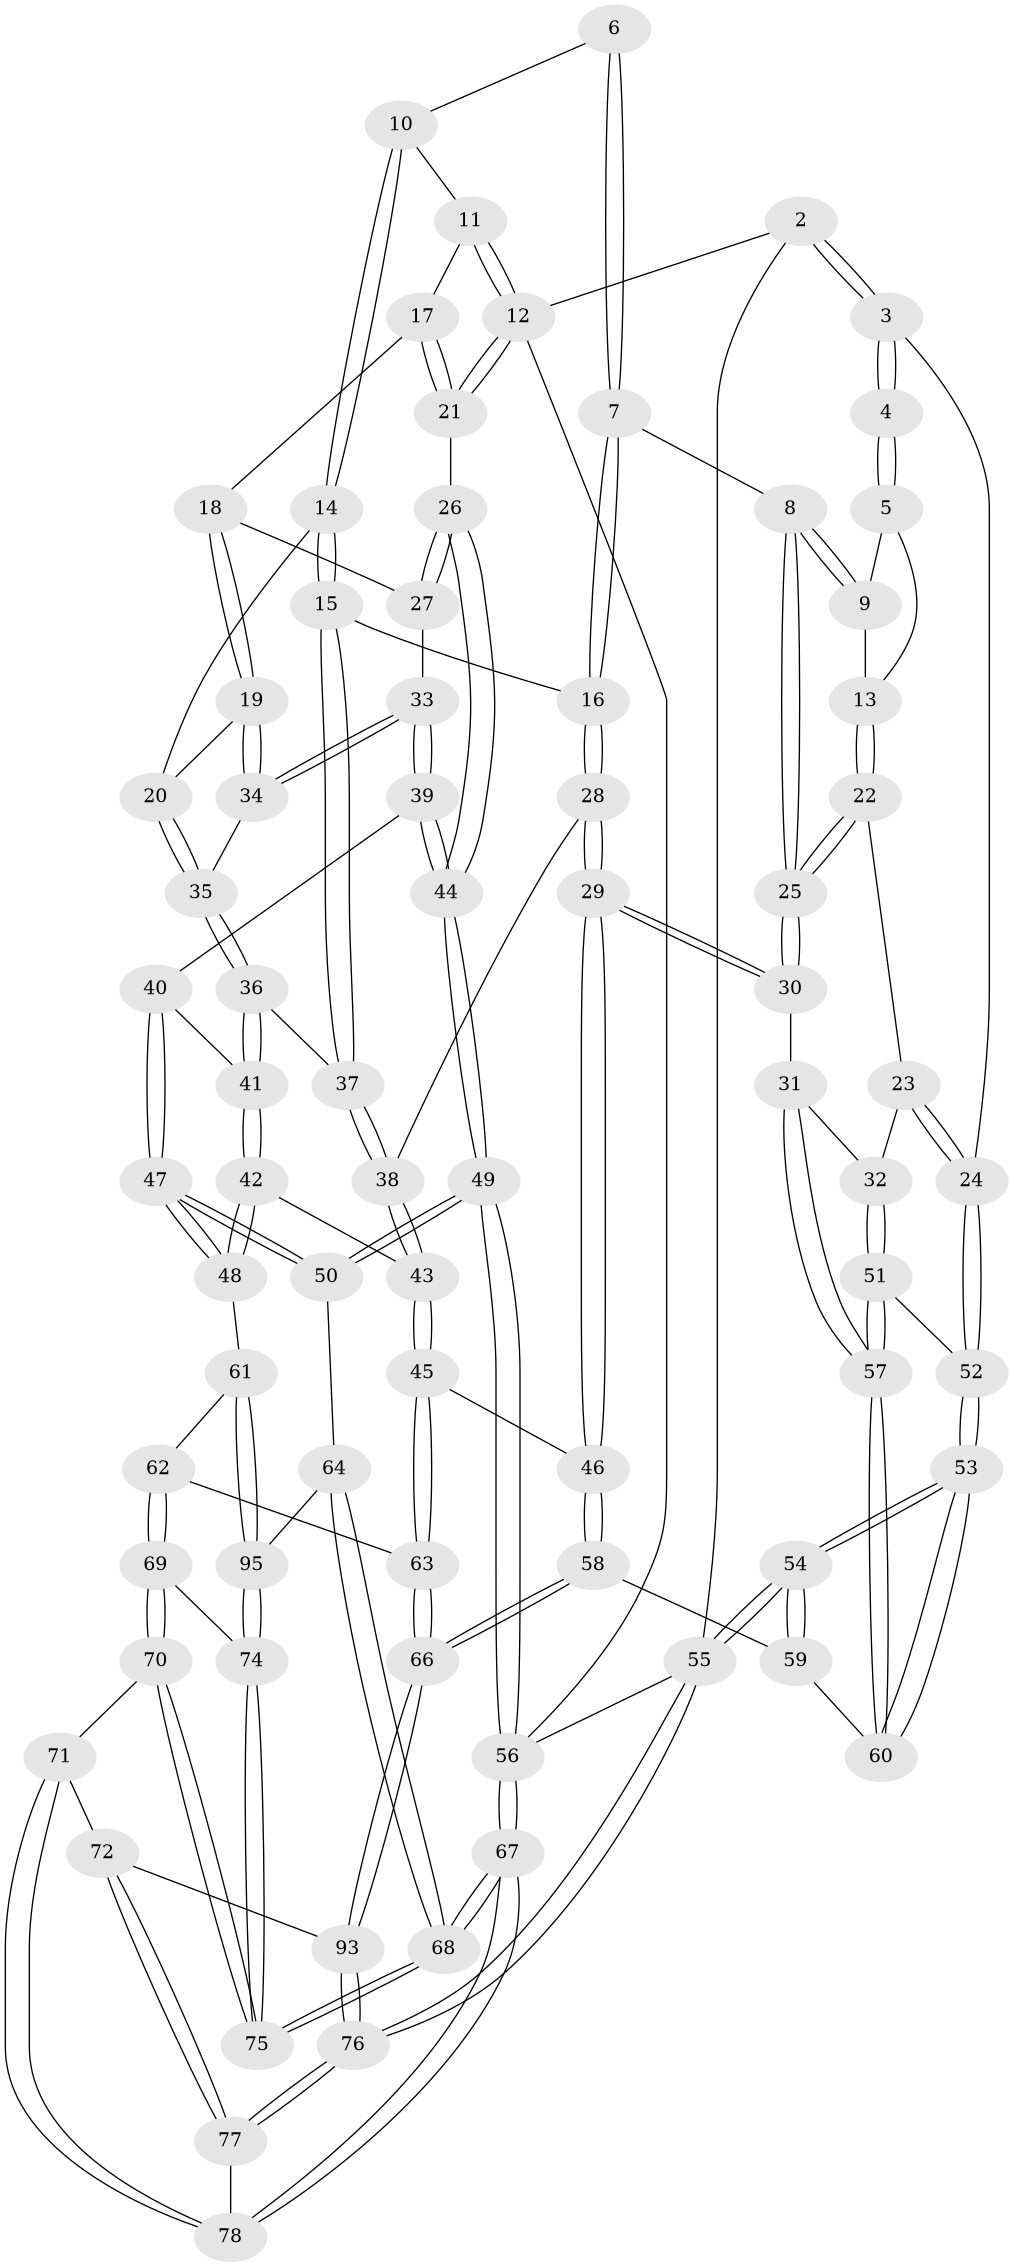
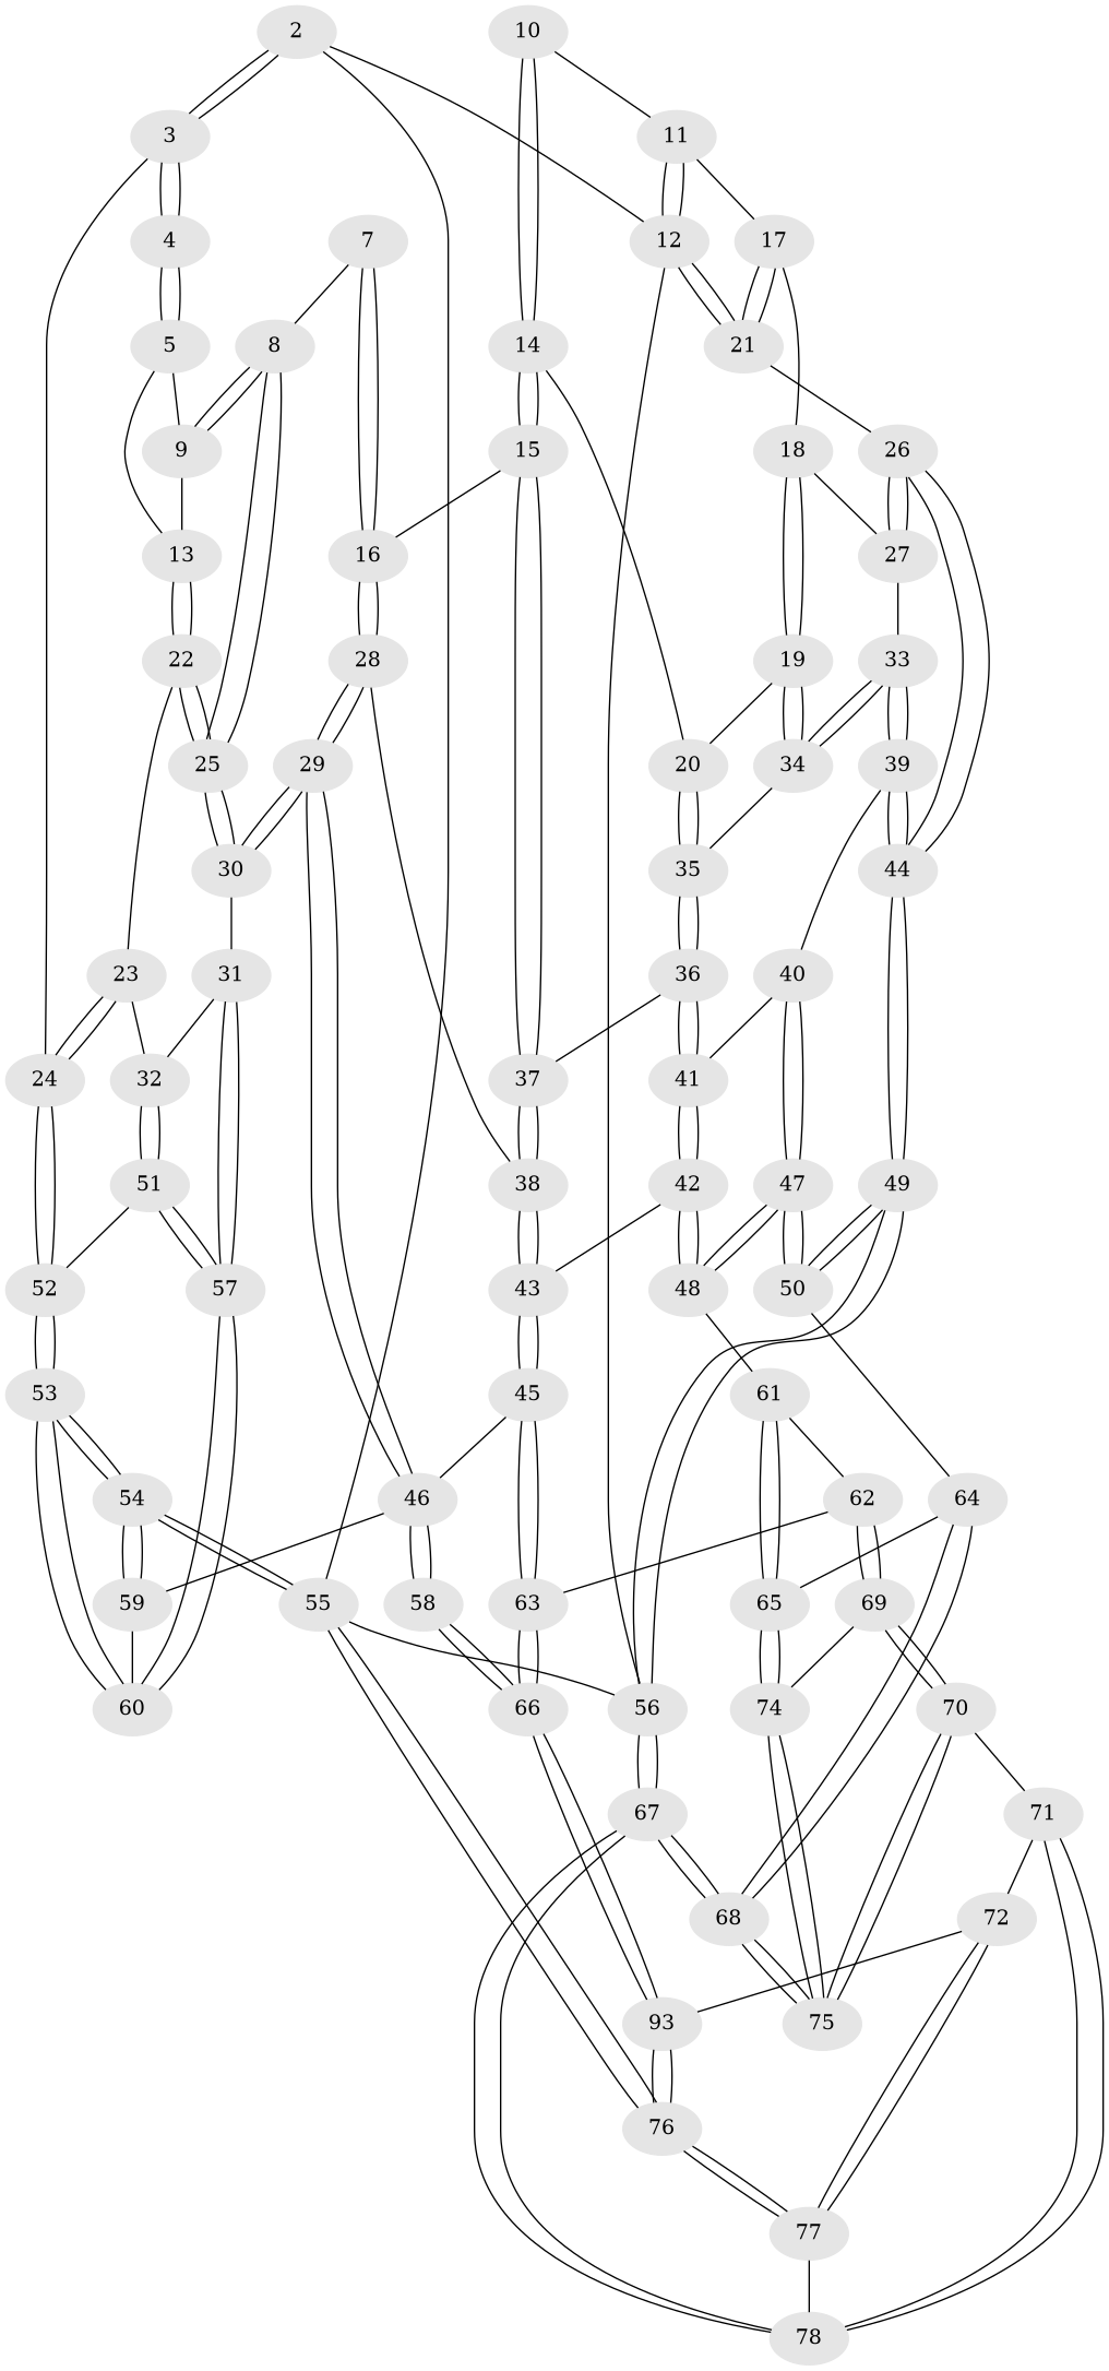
  graph {
    node [color=gray90 style=filled]
    2
    3
    12
    55
-   6
    7
    10
    4
    24
    21
    56
    76
    5
    52
    13
    9
    22
    8
    16
    11
    14
    25
    28
    30
    17
    15
    20
    18
    26
    67
    23
    37
    35
    38
    29
    19
    27
    34
    33
    36
    44
    32
    51
    53
    31
    49
    39
    46
    43
    58
    57
    60
    40
    41
    42
    45
    47
    48
    50
    61
    63
    66
    59
    64
    62
-   65 [label=95]
+   65
    68
    54
    77
    78
    n71 [label=93]
    69
    74
    70
    75
    71
    72
    2 -- 3
    2 -- 3
    2 -- 12
    2 -- 55
    3 -- 4
    3 -- 4
    3 -- 24
    12 -- 21
    12 -- 21
    12 -- 56
    55 -- 56
    55 -- 76
    55 -- 76
-   6 -- 7
-   6 -- 7
-   6 -- 10
    7 -- 8
    7 -- 16
    7 -- 16
    10 -- 11
    10 -- 14
    10 -- 14
    4 -- 5
    4 -- 5
    24 -- 52
    24 -- 52
    21 -- 26
    56 -- 67
    56 -- 67
    76 -- 77
    76 -- 77
    5 -- 13
    5 -- 9
    52 -- 53
    52 -- 53
    13 -- 22
    13 -- 22
    9 -- 13
    22 -- 25
    22 -- 25
    22 -- 23
    8 -- 9
    8 -- 9
    8 -- 25
    8 -- 25
    16 -- 28
    16 -- 28
    11 -- 12
    11 -- 12
    11 -- 17
    14 -- 15
    14 -- 15
    14 -- 20
    25 -- 30
    25 -- 30
    28 -- 38
    28 -- 29
    28 -- 29
    30 -- 31
    17 -- 21
    17 -- 21
    17 -- 18
    15 -- 16
    15 -- 37
    15 -- 37
    20 -- 35
    20 -- 35
    18 -- 19
    18 -- 19
    18 -- 27
    26 -- 27
    26 -- 27
    26 -- 44
    26 -- 44
    67 -- 68
    67 -- 68
    67 -- 78
    67 -- 78
    23 -- 24
    23 -- 24
    23 -- 32
    37 -- 38
    37 -- 38
    35 -- 36
    35 -- 36
    38 -- 43
    38 -- 43
    29 -- 30
    29 -- 30
    29 -- 46
    29 -- 46
    19 -- 20
    19 -- 34
    19 -- 34
    27 -- 33
    34 -- 35
    33 -- 34
    33 -- 34
    33 -- 39
    33 -- 39
    36 -- 37
    36 -- 41
    36 -- 41
    44 -- 49
    44 -- 49
    32 -- 51
    32 -- 51
    51 -- 52
    51 -- 57
    51 -- 57
    53 -- 60
    53 -- 60
    53 -- 54
    53 -- 54
    31 -- 32
    31 -- 57
    31 -- 57
    49 -- 56
    49 -- 56
    49 -- 50
    49 -- 50
    39 -- 44
    39 -- 44
    39 -- 40
    46 -- 58
    46 -- 58
    43 -- 45
    43 -- 45
    58 -- 66
    58 -- 66
-   58 -- 59
+   46 -- 59
    57 -- 60
    57 -- 60
    40 -- 41
    40 -- 47
    40 -- 47
    41 -- 42
    41 -- 42
    42 -- 43
    42 -- 48
    42 -- 48
    45 -- 46
    45 -- 63
    45 -- 63
    47 -- 48
    47 -- 48
    47 -- 50
    47 -- 50
    48 -- 61
    50 -- 64
    61 -- 62
    61 -- 65
    61 -- 65
    63 -- 66
    63 -- 66
    66 -- n71
    66 -- n71
    59 -- 60
    64 -- 65
    64 -- 68
    64 -- 68
    62 -- 63
    62 -- 69
    62 -- 69
    65 -- 74
    65 -- 74
    68 -- 75
    68 -- 75
    54 -- 55
    54 -- 55
    54 -- 59
    54 -- 59
    77 -- 78
    n71 -- 76
    n71 -- 76
    69 -- 74
    69 -- 70
    69 -- 70
    74 -- 75
    74 -- 75
    70 -- 75
    70 -- 75
    70 -- 71
    71 -- 78
    71 -- 78
    71 -- 72
    72 -- 77
    72 -- 77
    72 -- n71
  }
